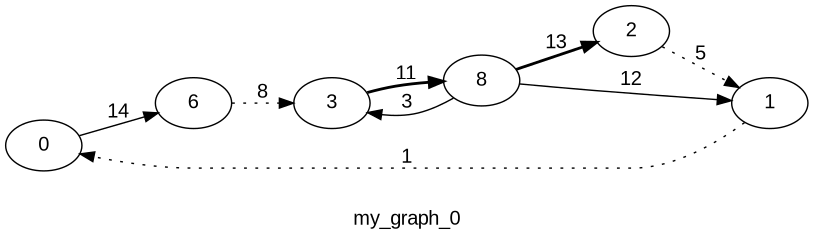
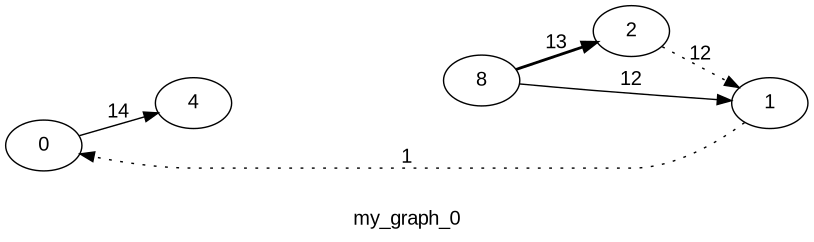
  digraph {
    fontname="Liberation Sans"
    label=my_graph_0
    rankdir=LR
    node [fontname="Liberation Sans"]
    edge [fontname="Liberation Sans" style=solid]
    0
-   4 [label=6]
-   3
+   4
    n4 [label=8]
    2
    1
    0 -> 4 [label=14]
-   4 -> 3 [label=8 style=dotted]
-   3 -> n4 [label=11 style=bold]
-   n4 -> 3 [label=3]
    n4 -> 2 [label=13 style=bold]
    n4 -> 1 [label=12]
-   2 -> 1 [label=5 style=dotted]
+   2 -> 1 [label=12 style=dotted]
    1 -> 0 [label=1 style=dotted]
  }
